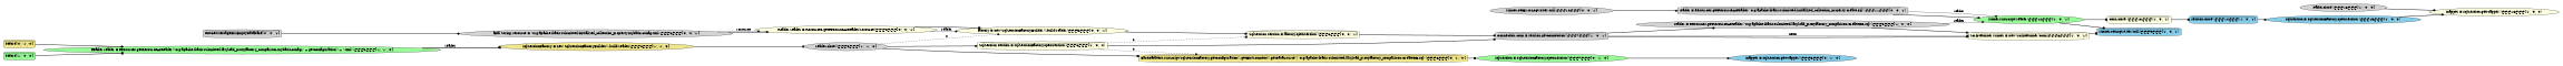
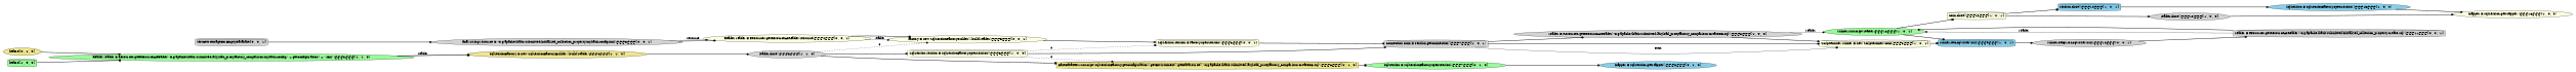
  digraph {
    rankdir=LR
    node [fillcolor=lightgrey shape=ellipse style=filled]
    edge [arrowhead=diamond style=bold]
    n1 [fillcolor=lightyellow label="Reader reader = Resources.getResourceAsReader(resource)@@@4@@@['0', '0', '1']"]
    n2 [fillcolor=lightyellow label="factory = new SqlSessionFactoryBuilder().build(reader)@@@5@@@['0', '0', '1']"]
    n3 [fillcolor=lightyellow label="SqlSession session = factory.openSession()@@@6@@@['0', '0', '1']" shape=cylinder]
    n4 [fillcolor=lightyellow label="conn.close()@@@13@@@['1', '0', '1']" shape=cylinder]
    n5 [fillcolor=skyblue label="session.close()@@@14@@@['1', '0', '1']" shape=cylinder]
    n6 [label="reader.close()@@@13@@@['1', '0', '0']"]
    n7 [fillcolor=skyblue label="sqlSession = sqlSessionFactory.openSession()@@@15@@@['1', '0', '0']"]
    n8 [fillcolor=lightyellow label="mapper = sqlSession.getMapper()@@@16@@@['1', '0', '0']"]
    n9 [fillcolor=palegreen label="Reader reader = Resources.getResourceAsReader(\"org/apache/ibatis/submitted/lazyload_proxyfactory_comparison/mybatis-config-\" + getConfiguration() + \".xml\")@@@3@@@['1', '1', '0']"]
    n10 [fillcolor=khaki label="sqlSessionFactory = new SqlSessionFactoryBuilder().build(reader)@@@4@@@['1', '1', '0']"]
    n11 [label="reader.close()@@@5@@@['1', '1', '0']"]
    n12 [label="runner.setErrorLogWriter(null)@@@10@@@['0', '0', '1']"]
    n13 [label="reader = Resources.getResourceAsReader(\"org/apache/ibatis/submitted/initialized_collection_property/create.sql\")@@@11@@@['0', '0', '1']" shape=cylinder]
    n14 [fillcolor=palegreen label="runner.runScript(reader)@@@12@@@['1', '0', '1']"]
    n15 [label="Connection conn = session.getConnection()@@@7@@@['1', '0', '1']" shape=cylinder]
    n16 [label="reader = Resources.getResourceAsReader(\"org/apache/ibatis/submitted/lazyload_proxyfactory_comparison/CreateDB.sql\")@@@8@@@['1', '0', '0']"]
    n17 [fillcolor=lightyellow label="ScriptRunner runner = new ScriptRunner(conn)@@@8@@@['1', '0', '1']" shape=cylinder]
    n18 [fillcolor=skyblue label="runner.setLogWriter(null)@@@9@@@['1', '0', '1']" shape=cylinder]
    n19 [label="final String resource = \"org/apache/ibatis/submitted/initialized_collection_property/mybatis-config.xml\"@@@3@@@['0', '0', '1']"]
-   n20 [fillcolor=khaki label="before['0', '1', '0']" shape=cylinder]
+   n20 [fillcolor=khaki label="before['0', '1', '0']"]
    n21 [fillcolor=palegreen label="sqlSession = sqlSessionFactory.openSession()@@@7@@@['0', '1', '0']"]
    n22 [fillcolor=skyblue label="mapper = sqlSession.getMapper()@@@8@@@['0', '1', '0']"]
    n23 [fillcolor=palegreen label="before['1', '0', '0']" shape=cylinder]
    n24 [label="testGetMessageForEmptyDatabase['0', '0', '1']" shape=cylinder]
    n25 [fillcolor=lightyellow label="SqlSession session = sqlSessionFactory.openSession()@@@6@@@['1', '0', '0']" shape=cylinder]
    n26 [fillcolor=khaki label="BaseDataTest.runScript(sqlSessionFactory.getConfiguration().getEnvironment().getDataSource(),\"org/apache/ibatis/submitted/lazyload_proxyfactory_comparison/CreateDB.sql\")@@@6@@@['0', '1', '0']" shape=cylinder]
    n1 -> n2 [arrowhead=box]
    n1 -> n2 [label=reader style=solid]
    n2 -> n3
    n3 -> n15 [arrowhead=dot]
    n4 -> n5 [arrowhead=box]
+   n4 -> n6
    n5 -> n7 [arrowhead=dot]
    n6 -> n8
    n7 -> n8
    n9 -> n10 [arrowhead=box label=reader style=solid]
    n9 -> n10
    n10 -> n11 [arrowhead=dot]
    n11 -> n2 [arrowhead=dot label=0 style=dashed]
    n11 -> n25
    n11 -> n26 [arrowhead=box]
    n12 -> n13
    n13 -> n14 [arrowhead=dot label=reader style=solid]
    n13 -> n14 [arrowhead=dot]
    n14 -> n4 [arrowhead=box]
    n14 -> n18 [arrowhead=dot]
    n15 -> n16
    n15 -> n17 [arrowhead=box label=conn style=solid]
    n15 -> n17
    n16 -> n14 [label=reader style=solid]
    n16 -> n17
    n17 -> n18 [arrowhead=box]
+   n18 -> n12
    n19 -> n1 [label=resource style=solid]
    n19 -> n1
    n20 -> n9
    n21 -> n22 [arrowhead=dot]
    n23 -> n9 [arrowhead=box]
    n24 -> n19
    n25 -> n3 [arrowhead=box label=0 style=dashed]
    n25 -> n15 [arrowhead=dot]
    n25 -> n26 [arrowhead=dot label=0 style=dashed]
    n26 -> n21 [arrowhead=box]
  }
